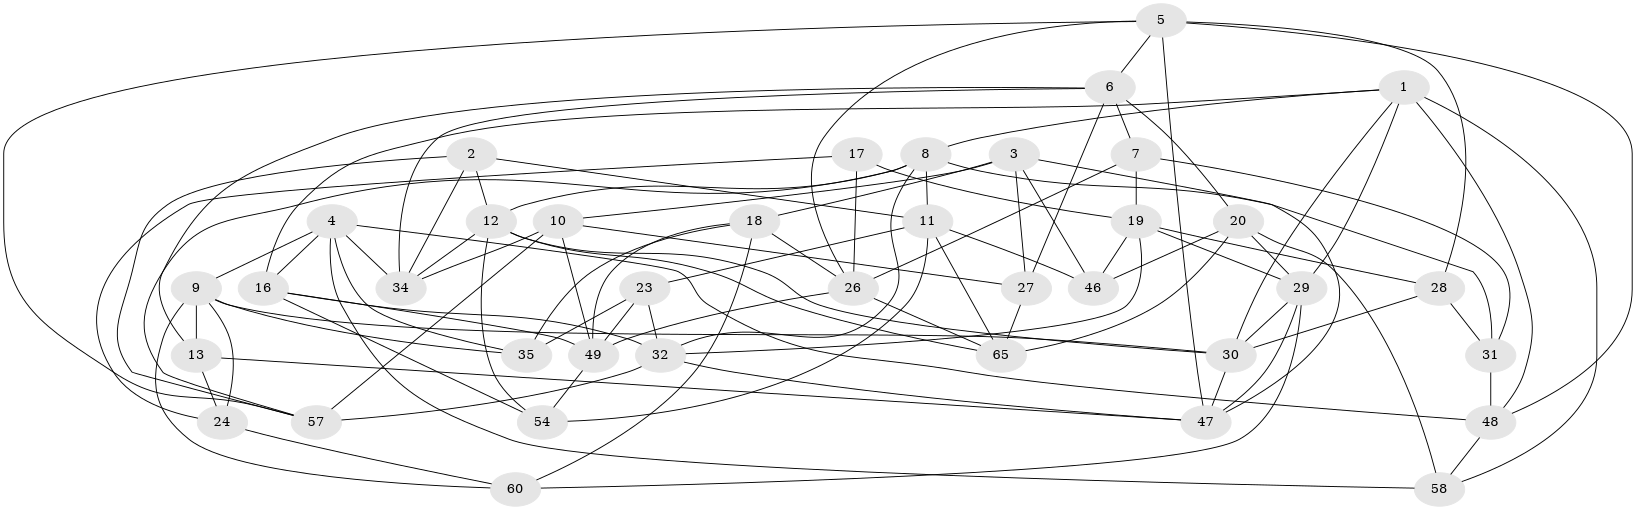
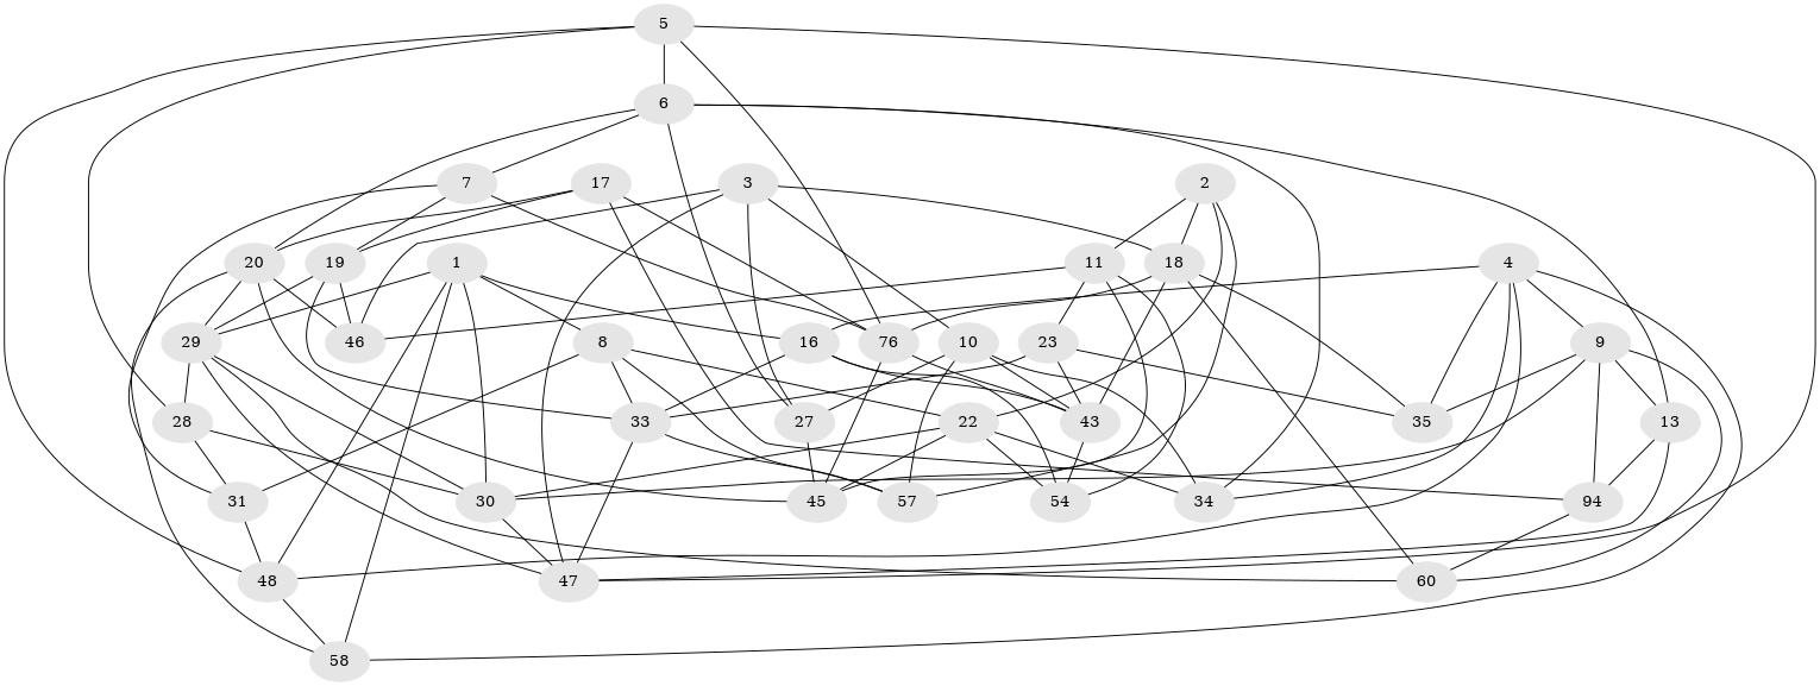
  graph {
    node [color=gray90 style=filled]
    1 [super="+49"]
    8 [super="+39"]
    16 [super="+33"]
    29 [super="+44"]
    30 [super="+59"]
    48 [super="+53"]
    58
    11 [super="+14"]
-   12 [super="+37"]
+   12 [super="+37" label=22]
    57 [super="+61"]
    31 [super="+40"]
-   32 [super="+63"]
-   43 [super="+51" label=49]
+   32 [super="+63" label=33]
+   43 [super="+51"]
    54
    47 [super="+62"]
    60
    46
    23
-   45 [super="+52" label=65]
+   45 [super="+52"]
    2
    18 [super="+41"]
    34
    35
-   26 [super="+65"]
+   26 [super="+65" label=76]
    3 [super="+15"]
    10 [super="+55"]
    27 [super="+38"]
    4 [super="+25"]
    9 [super="+50"]
    13
-   24
+   24 [label=94]
    5 [super="+36"]
    6 [super="+42"]
    28
    7
    20 [super="+22"]
    19 [super="+64"]
    17 [super="+56"]
    1 -- 8
    1 -- 16
    1 -- 29
    1 -- 30
    1 -- 48
    1 -- 58
-   8 -- 11
    8 -- 12
    8 -- 57
    8 -- 31
    8 -- 32
    16 -- 32
    16 -- 43
    16 -- 54
    29 -- 30
    29 -- 47
    29 -- 60
    30 -- 47
    48 -- 58
    11 -- 54
    11 -- 46
    11 -- 23
    11 -- 45
    12 -- 30
    12 -- 54
    12 -- 45
    12 -- 34
    31 -- 48 [weight=2]
    32 -- 57
    32 -- 47
    43 -- 54
    23 -- 32
    23 -- 43
    23 -- 35
    2 -- 11
    2 -- 12
    2 -- 57
-   2 -- 34
+   2 -- 18
    18 -- 43
    18 -- 60
    18 -- 35
    18 -- 26
    26 -- 43
    26 -- 45
    3 -- 47
    3 -- 46
    3 -- 18
    3 -- 10
    3 -- 27 [weight=2]
    10 -- 57 [weight=2]
    10 -- 43
    10 -- 34
    10 -- 27
    27 -- 45 [weight=2]
    4 -- 16
    4 -- 48
    4 -- 58
    4 -- 34
    4 -- 35
    4 -- 9
    9 -- 30
    9 -- 60
    9 -- 35
    9 -- 13
    9 -- 24
    13 -- 47
    13 -- 24
    24 -- 60
    5 -- 48
-   5 -- 57
    5 -- 47
    5 -- 26
    5 -- 6
    5 -- 28
    6 -- 34
    6 -- 27
    6 -- 13
    6 -- 7
    6 -- 20
    28 -- 30
    28 -- 31
    7 -- 31
    7 -- 26
    7 -- 19
    20 -- 29
    20 -- 58
    20 -- 46
    20 -- 45
    19 -- 29
    19 -- 32
    19 -- 46
-   19 -- 28
+   29 -- 28
    17 -- 26
    17 -- 24
+   17 -- 20
    17 -- 19
  }
